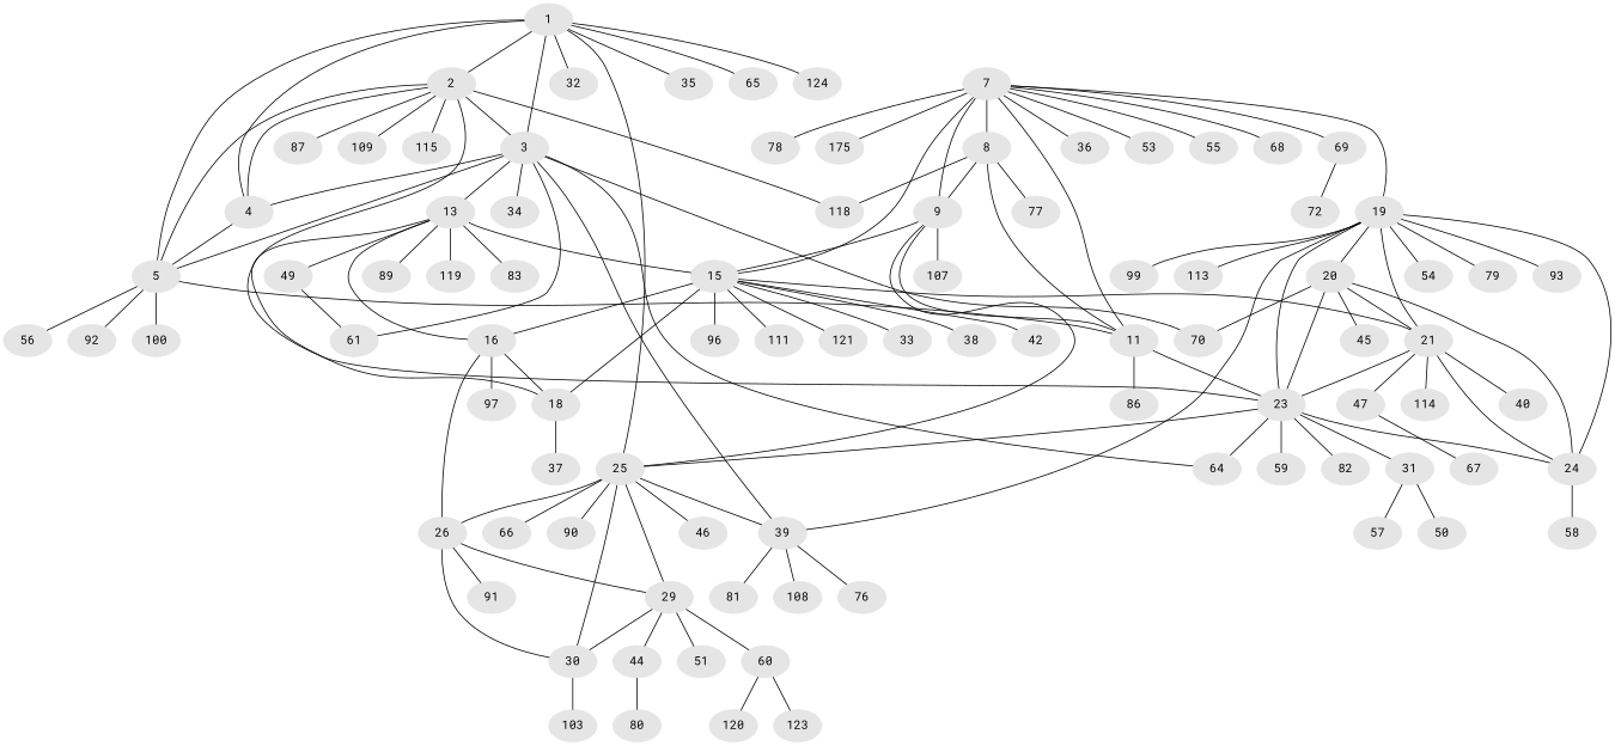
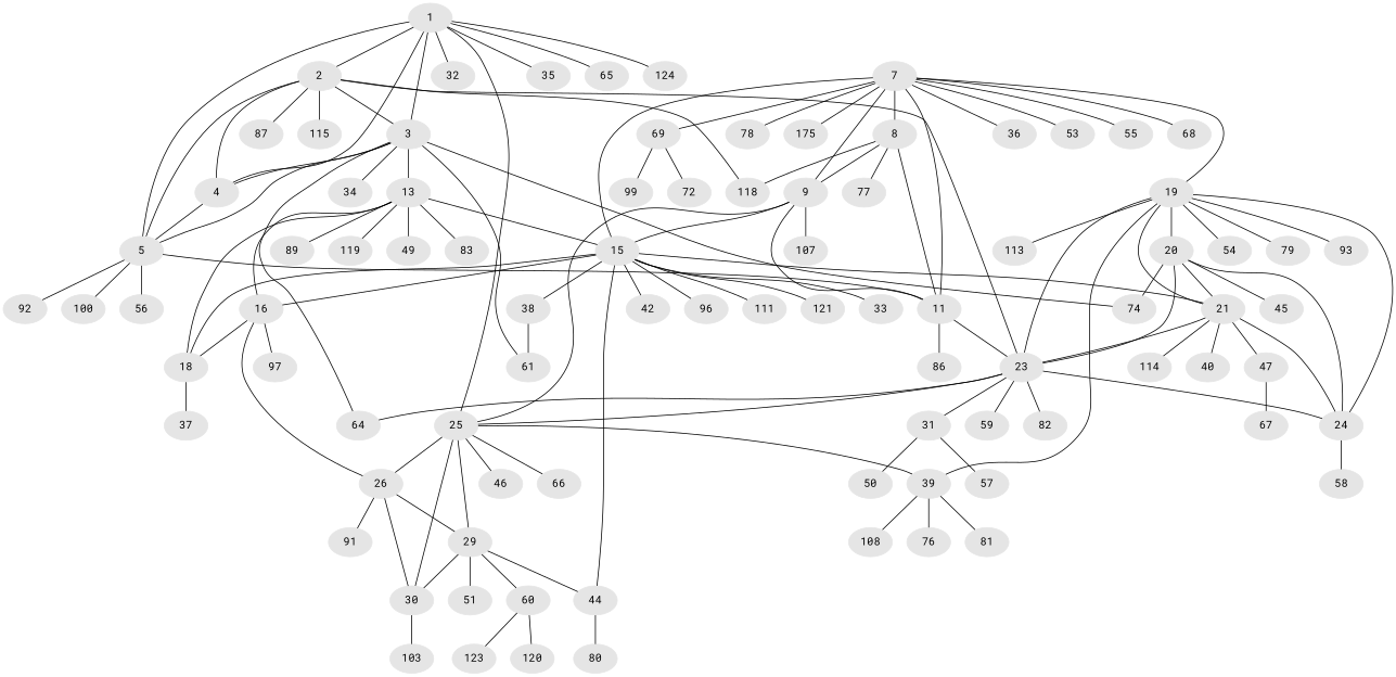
  graph {
    fontname="Roboto Mono"
    node [color=gray90 fontname="Roboto Mono" style=filled]
    edge [fontname="Roboto Mono"]
    1 [super="+52"]
    2 [super="+95"]
    3 [super="+6"]
    4 [super="+112"]
    5 [super="+63"]
    25 [super="+27"]
    32
    35
    65 [super="+75"]
    124
    23 [super="+41"]
    87
-   109
    115
    118
    13 [super="+14"]
    34 [super="+62"]
    39
    61
    64
-   70
+   70 [label=74]
    11 [super="+94"]
    56
    92
    100
    26 [super="+28"]
    29 [super="+71"]
    30 [super="+85"]
    46
    66
-   90
    24 [super="+102"]
    31 [super="+106"]
    59
    82 [super="+98"]
    15 [super="+17"]
    16 [super="+117"]
    18 [super="+104"]
    49 [super="+84"]
    83
    89
    119
    76
    81 [super="+122"]
    108
    86
    7 [super="+12"]
    8 [super="+10"]
    9 [super="+101"]
    19 [super="+22"]
    36 [super="+116"]
    53
    55
    68
    69
    78
    n57 [label=175]
    77
    107
    21 [super="+48"]
    33
    38
    42
    44 [super="+74"]
    96
    111
    121
    20 [super="+73"]
    54
    79
    93
    99
    113
    72
    97
    37
    40
    47
    114
    80
    91
    45
    58
    67 [super="+110"]
    50
    57 [super="+88"]
    51
    60
    103
    120
    123
    1 -- 2
    1 -- 3 [weight=2]
    1 -- 4
    1 -- 5
    1 -- 25
    1 -- 32
    1 -- 35
    1 -- 65
    1 -- 124
    2 -- 3 [weight=2]
    2 -- 4
    2 -- 5
    2 -- 23
    2 -- 87
-   2 -- 109
    2 -- 115
    2 -- 118
    3 -- 4 [weight=2]
    3 -- 5 [weight=2]
    3 -- 13
    3 -- 34
-   3 -- 39
    3 -- 61
    3 -- 64
    3 -- 70
    4 -- 5
    5 -- 11
    5 -- 56
    5 -- 92
    5 -- 100
    25 -- 39
    25 -- 26 [weight=4]
    25 -- 29 [weight=2]
    25 -- 30 [weight=2]
    25 -- 46
    25 -- 66
-   25 -- 90
    23 -- 25
    23 -- 64
    23 -- 24
    23 -- 31
    23 -- 59
    23 -- 82
    13 -- 15 [weight=4]
    13 -- 16 [weight=2]
    13 -- 18 [weight=2]
    13 -- 49
    13 -- 83
    13 -- 89
    13 -- 119
    39 -- 76
    39 -- 81
    39 -- 108
    11 -- 23
    11 -- 86
    26 -- 29 [weight=2]
    26 -- 30 [weight=2]
    26 -- 91
    29 -- 30
    29 -- 44
    29 -- 51
    29 -- 60
    30 -- 103
    24 -- 58
    31 -- 50
    31 -- 57
    15 -- 16 [weight=2]
    15 -- 18 [weight=2]
    15 -- 21
    15 -- 33
    15 -- 38
    15 -- 42
+   15 -- 44
    15 -- 96
    15 -- 111
    15 -- 121
    16 -- 26
    16 -- 18
    16 -- 97
    18 -- 37
    7 -- 11 [weight=2]
    7 -- 15
    7 -- 8 [weight=4]
    7 -- 9 [weight=2]
    7 -- 19
    7 -- 36
    7 -- 53
    7 -- 55
    7 -- 68
    7 -- 69
    7 -- 78
    7 -- n57
    8 -- 118
    8 -- 11 [weight=2]
    8 -- 9 [weight=2]
    8 -- 77
    9 -- 25
    9 -- 11
    9 -- 15
    9 -- 107
    19 -- 23 [weight=2]
    19 -- 39
    19 -- 24 [weight=2]
    19 -- 21 [weight=2]
    19 -- 20 [weight=2]
    19 -- 54
    19 -- 79
    19 -- 93
-   19 -- 99
+   69 -- 99
    19 -- 113
    69 -- 72
    21 -- 23
    21 -- 24
    21 -- 40
    21 -- 47
    21 -- 114
-   49 -- 61
+   38 -- 61
    44 -- 80
    20 -- 23
    20 -- 70
    20 -- 24
    20 -- 21
    20 -- 45
    47 -- 67
    60 -- 120
    60 -- 123
  }
